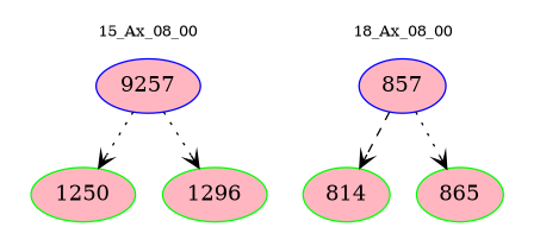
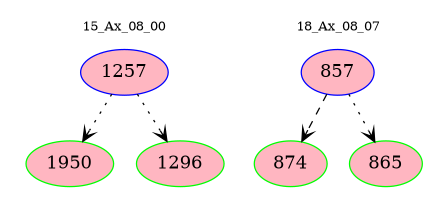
  digraph {
    node [color=green fillcolor=lightpink style=filled]
    edge [arrowhead=vee color=black style=dotted]
-   n1 [color=blue label=9257]
-   n2 [label=1250]
+   n1 [color=blue label=1257]
+   n2 [label=1950]
    n3 [label=1296]
    n4 [color=blue label=857]
-   n5 [label=814]
+   n5 [label=874]
    n6 [label=865]
    subgraph cluster_1 {
      color=white
      fontsize=10
      label="15_Ax_08_00"
      n1
      n2
      n3
    }
    subgraph cluster_2 {
      color=white
      fontsize=10
-     label="18_Ax_08_00"
+     label="18_Ax_08_07"
      n4
      n5
      n6
    }
    n1 -> n2
    n1 -> n3
    n4 -> n5 [style=dashed]
    n4 -> n6
  }
